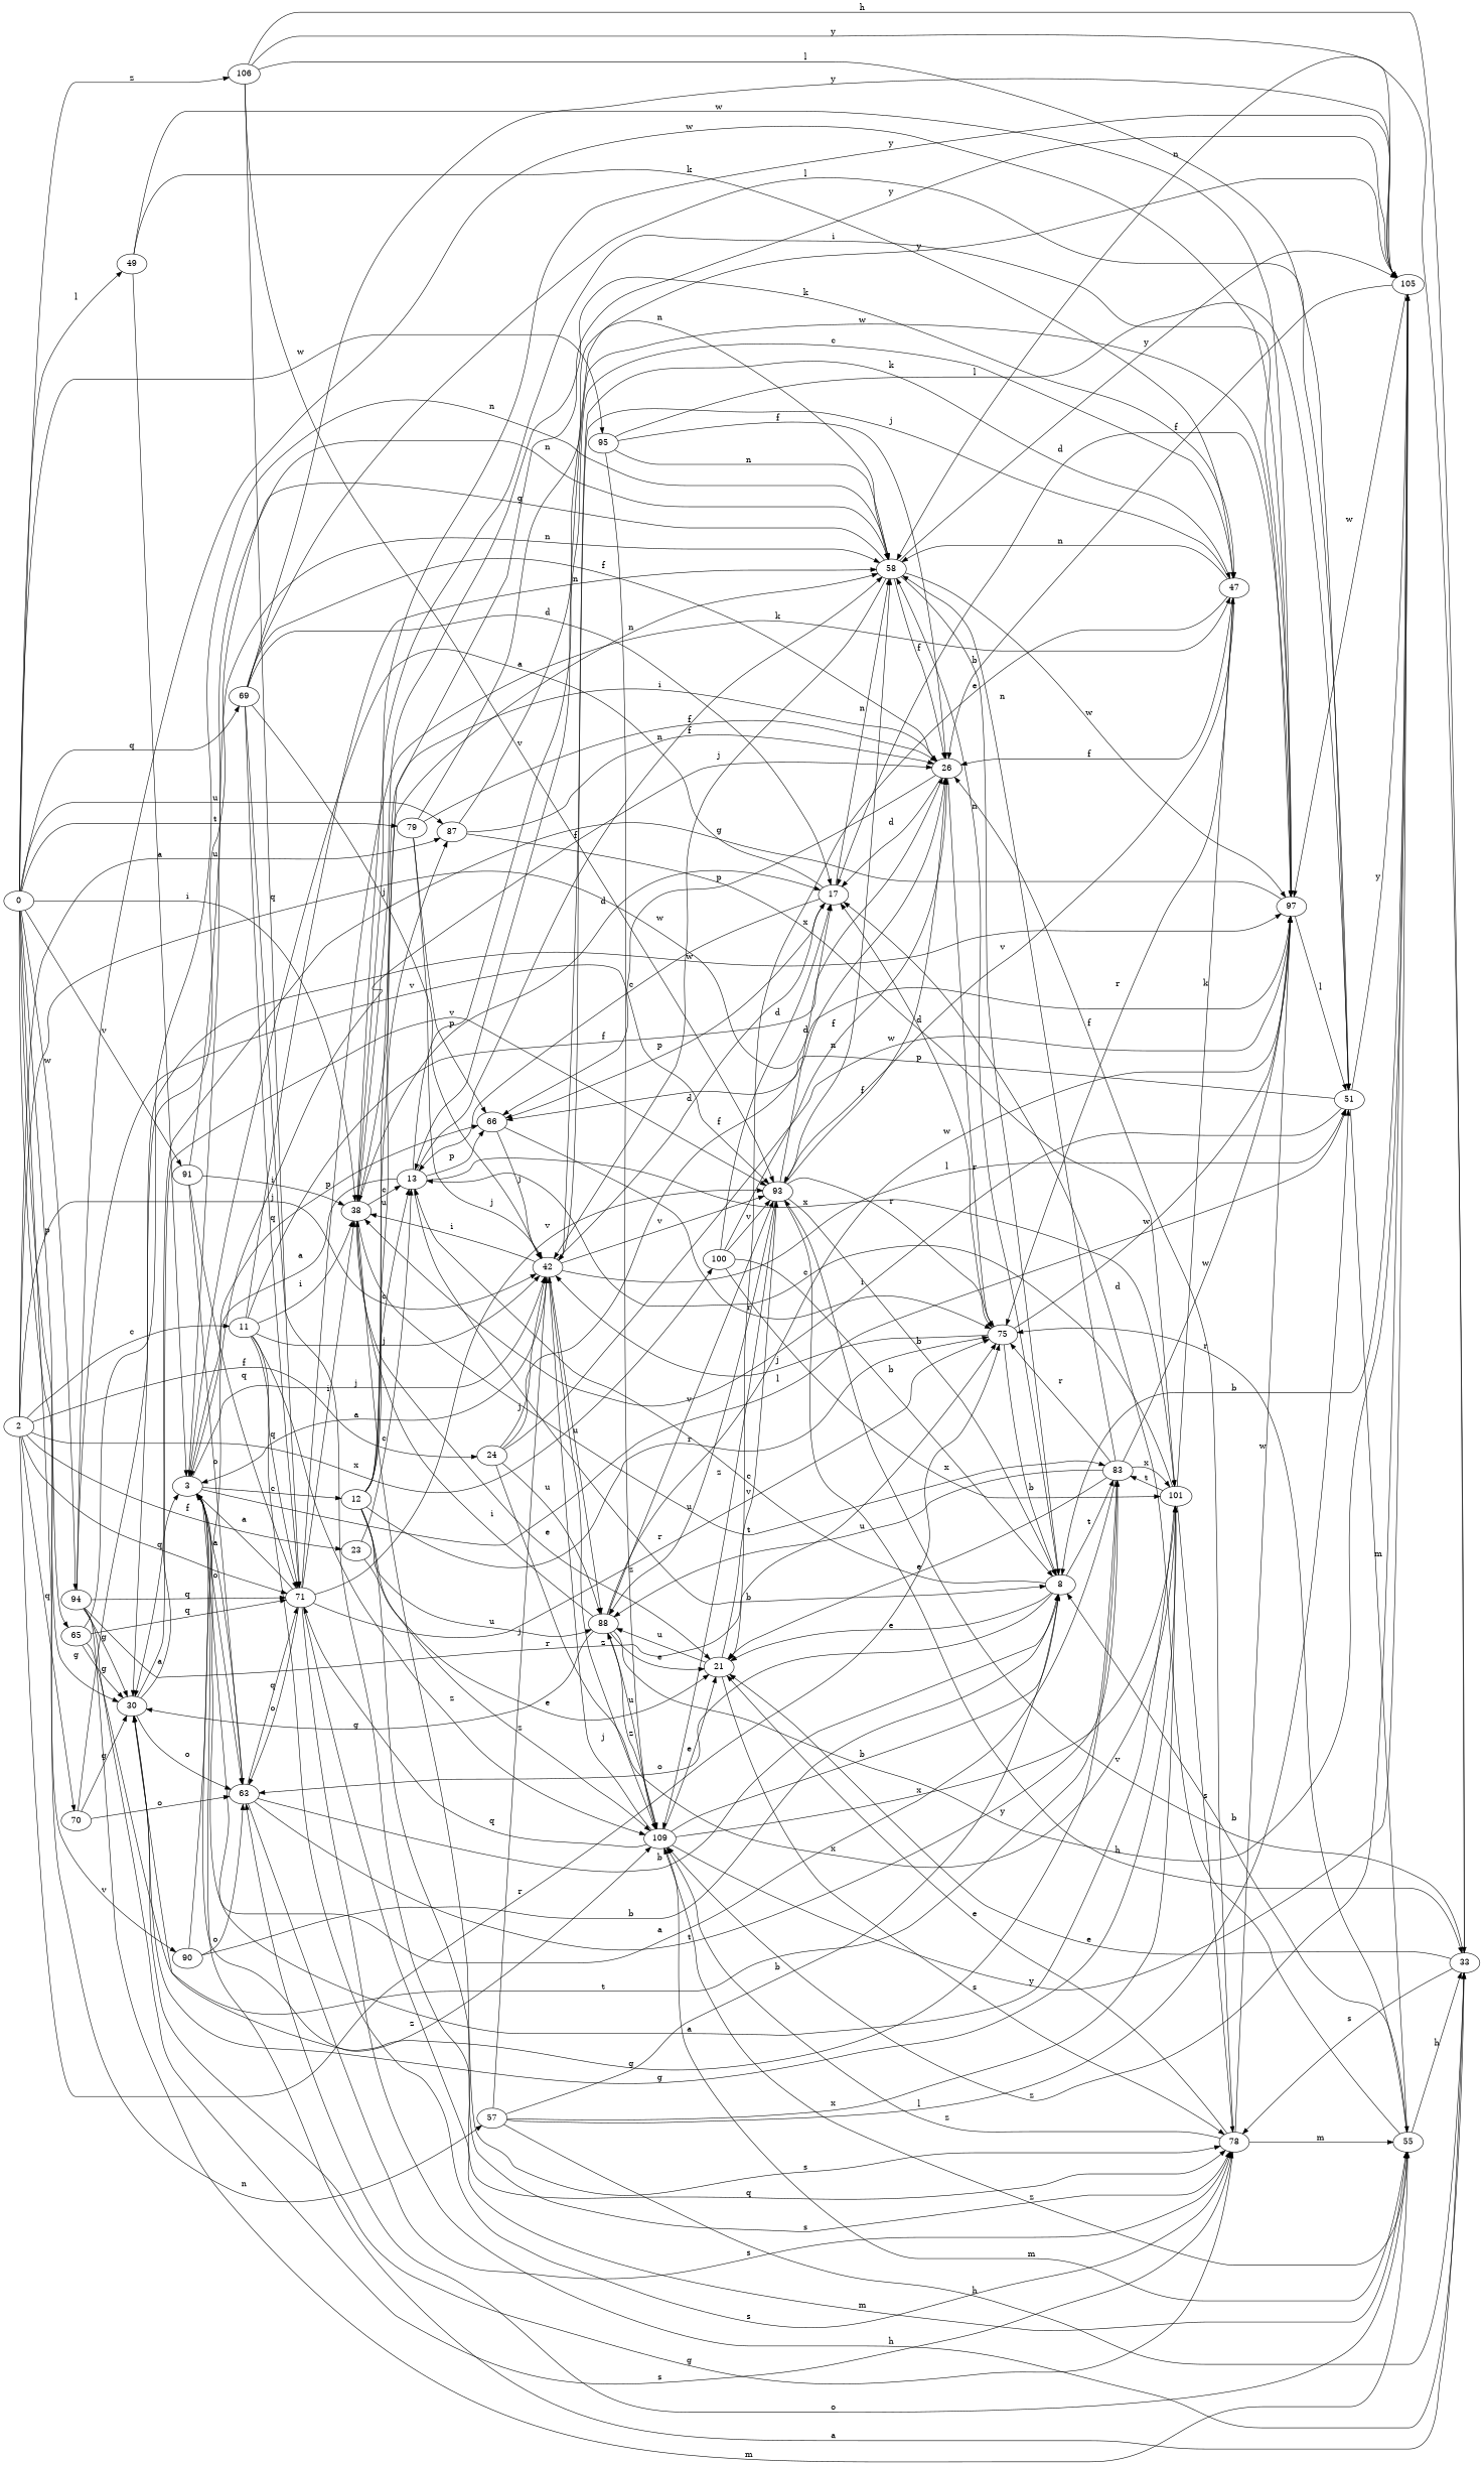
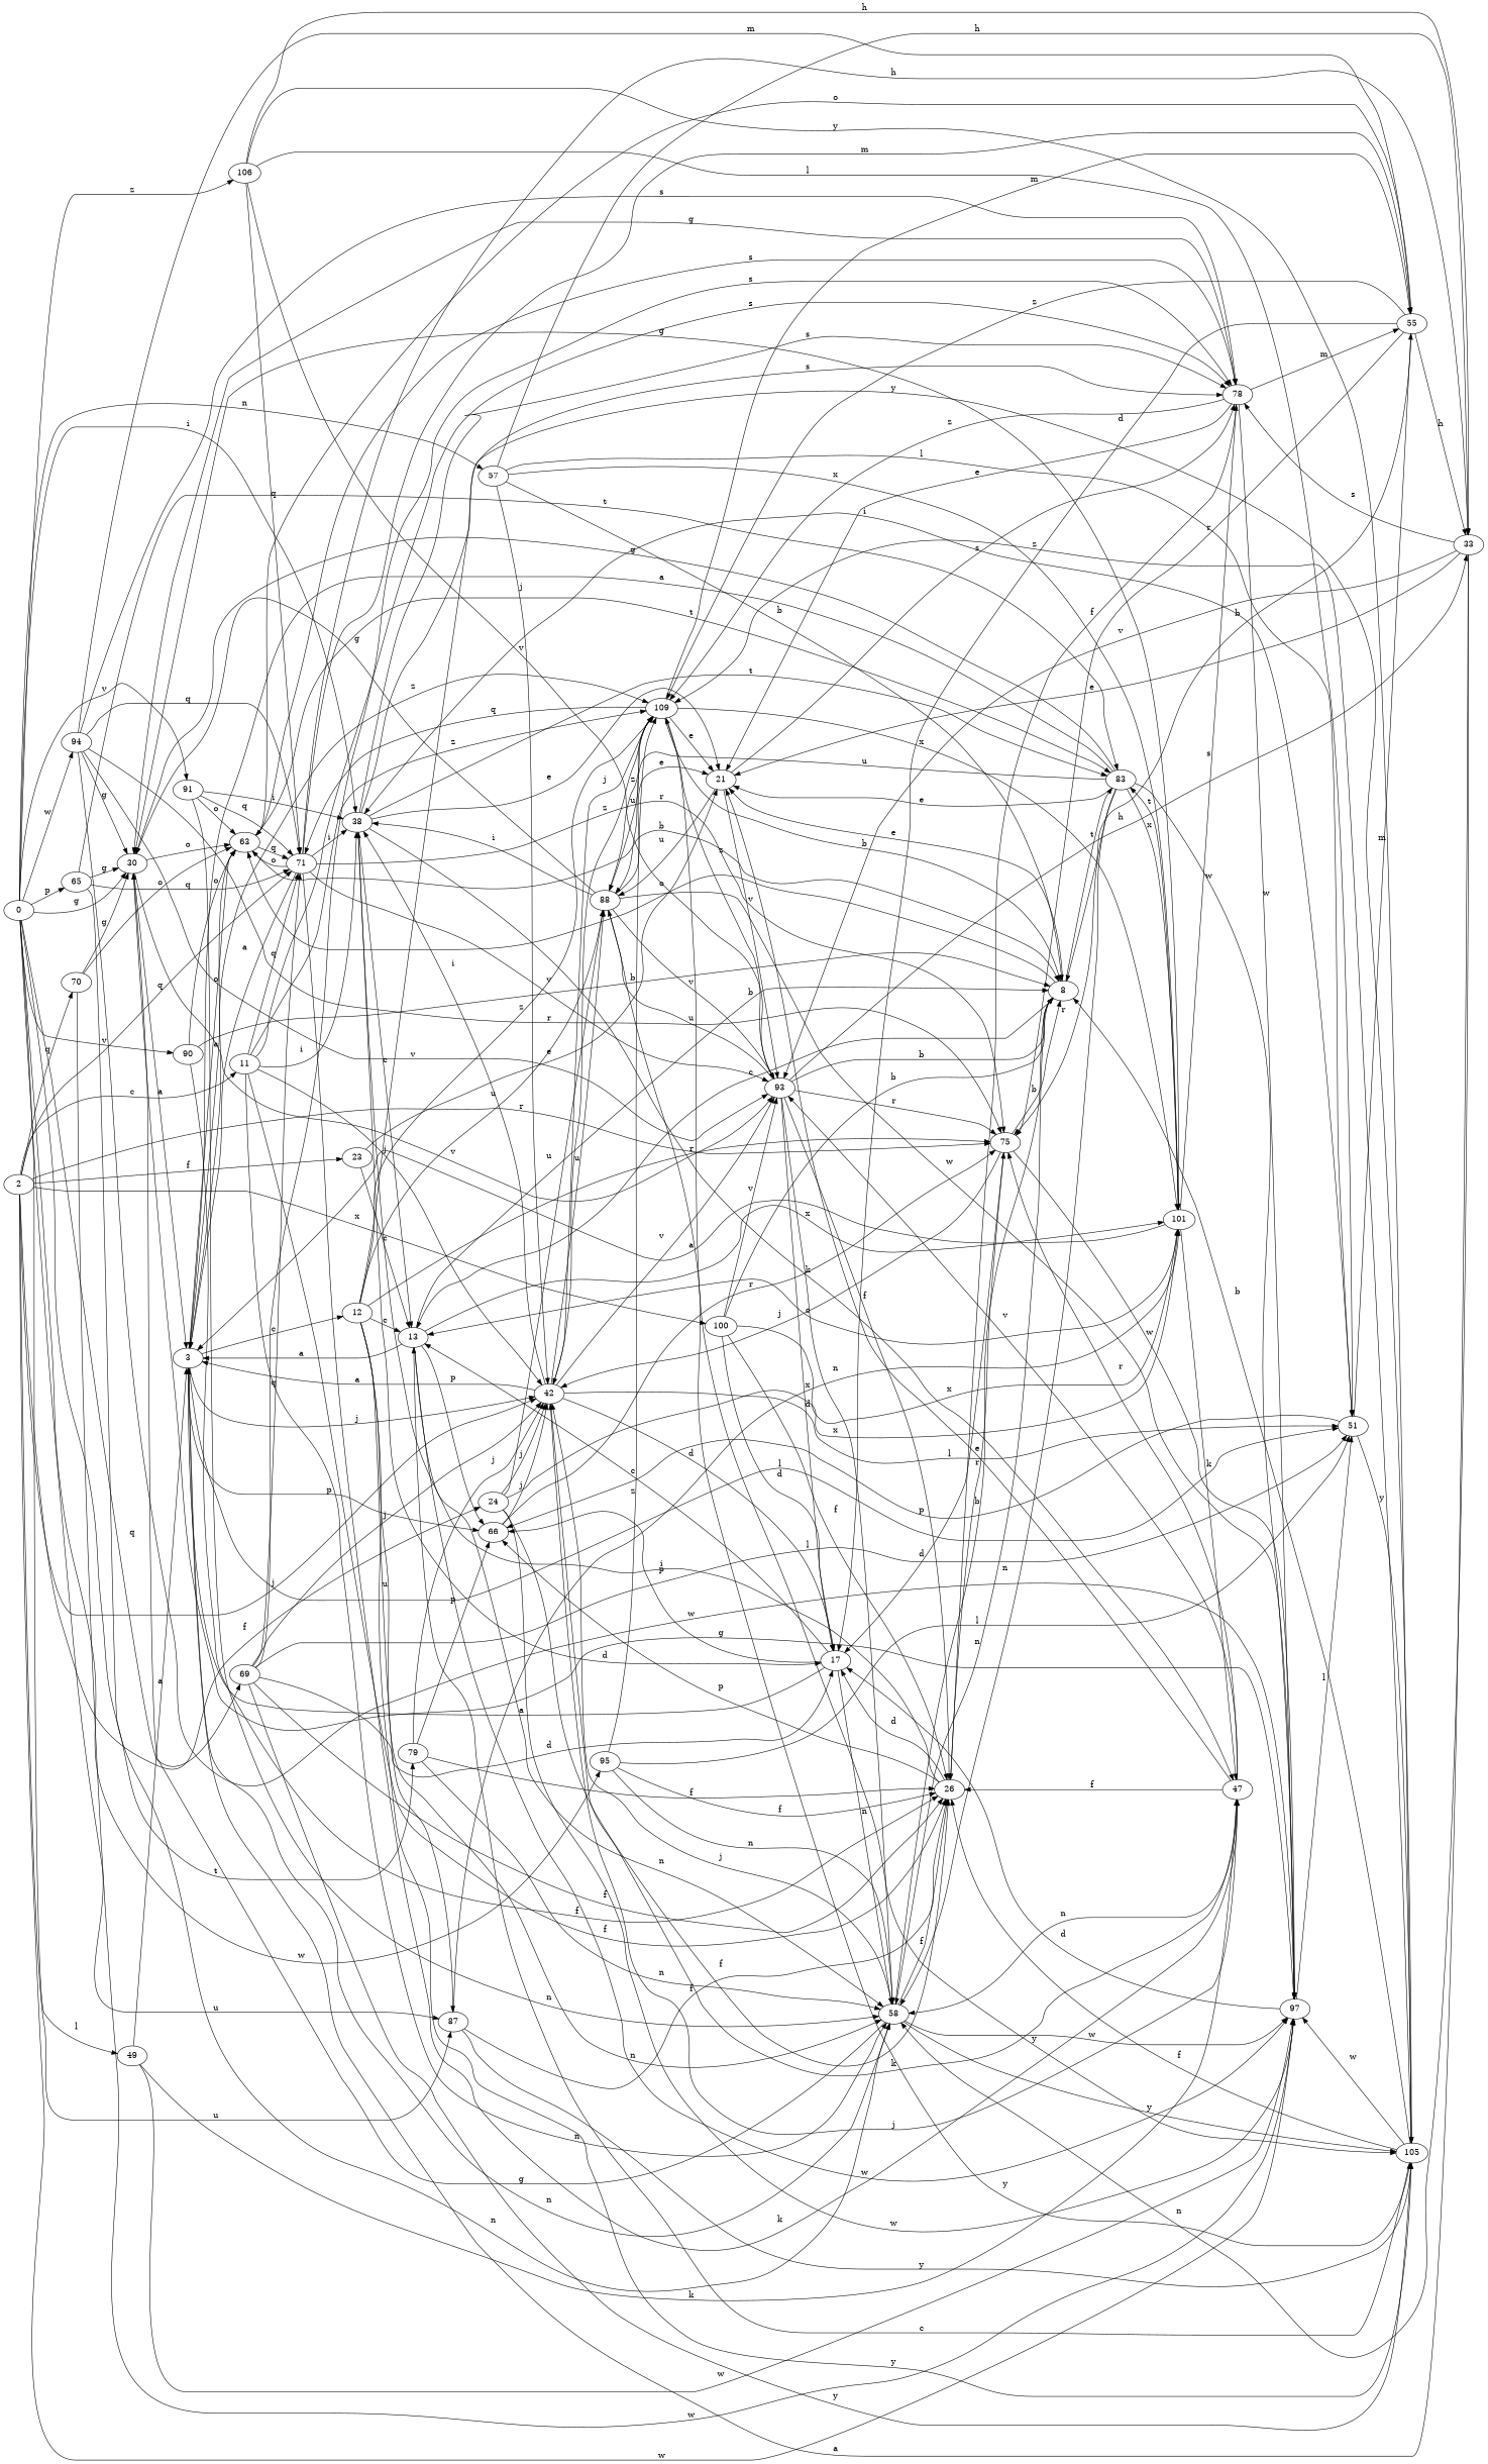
  strict digraph {
    rankdir=LR
    0
    30
    38
    49
    57
    65
    69
    79
    87
    90
    n11 [label=91]
    94
    95
    106
    n15 [label=3]
    63
    93
    13
    21
    83
    78
    105
    17
    47
    97
    42
    51
    8
    101
    33
    71
    58
    26
    66
    75
    55
    109
    2
    11
    23
    24
    70
    100
    88
    12
    0 -> 30 [label=g]
    0 -> 38 [label=i]
    0 -> 49 [label=l]
    0 -> 57 [label=n]
    0 -> 65 [label=p]
    0 -> 69 [label=q]
    0 -> 79 [label=t]
    0 -> 87 [label=u]
    0 -> 90 [label=v]
    0 -> n11 [label=v]
    0 -> 94 [label=w]
    0 -> 95 [label=w]
    0 -> 106 [label=z]
    30 -> n15 [label=a]
    30 -> 63 [label=o]
    30 -> 93 [label=v]
    38 -> 13 [label=c]
    38 -> 21 [label=e]
    38 -> 83 [label=t]
    38 -> 78 [label=s]
    38 -> 105 [label=y]
    38 -> 17 [label=d]
    38 -> 47 [label=k]
    49 -> n15 [label=a]
    49 -> 47 [label=k]
    49 -> 97 [label=w]
    57 -> 42 [label=j]
    57 -> 51 [label=l]
    57 -> 8 [label=b]
    57 -> 101 [label=x]
    57 -> 33 [label=h]
    65 -> 30 [label=g]
    65 -> 83 [label=t]
    65 -> 71 [label=q]
    65 -> 58 [label=n]
-   69 -> 78 [label=q]
+   69 -> 78 [label=s]
    69 -> 105 [label=y]
    69 -> 17 [label=d]
    69 -> 42 [label=j]
    69 -> 51 [label=l]
    69 -> 71 [label=q]
    69 -> 26 [label=f]
    79 -> 42 [label=j]
    79 -> 58 [label=n]
    79 -> 26 [label=f]
    79 -> 66 [label=p]
    87 -> 105 [label=y]
    87 -> 101 [label=x]
    87 -> 26 [label=f]
    90 -> 63 [label=o]
    90 -> 8 [label=b]
    90 -> 26 [label=f]
    n11 -> 38 [label=i]
    n11 -> 63 [label=o]
    n11 -> 71 [label=q]
    n11 -> 58 [label=n]
    94 -> 30 [label=g]
    94 -> 93 [label=v]
    94 -> 78 [label=s]
    94 -> 97 [label=w]
    94 -> 71 [label=q]
    94 -> 75 [label=r]
    94 -> 55 [label=m]
    95 -> 51 [label=l]
    95 -> 58 [label=n]
    95 -> 26 [label=f]
    95 -> 109 [label=z]
    106 -> 93 [label=v]
    106 -> 105 [label=y]
    106 -> 51 [label=l]
    106 -> 33 [label=h]
    106 -> 71 [label=q]
    n15 -> 63 [label=o]
    n15 -> 42 [label=j]
    n15 -> 51 [label=l]
    n15 -> 58 [label=n]
    n15 -> 66 [label=p]
    n15 -> 109 [label=z]
    n15 -> 12 [label=c]
    63 -> n15 [label=a]
    63 -> 83 [label=t]
    63 -> 78 [label=s]
    63 -> 8 [label=b]
    63 -> 71 [label=q]
    93 -> 17 [label=d]
    93 -> 8 [label=b]
    93 -> 33 [label=h]
    93 -> 58 [label=n]
    93 -> 26 [label=f]
    93 -> 75 [label=r]
    93 -> 109 [label=z]
    93 -> 88 [label=u]
    13 -> n15 [label=a]
    13 -> 97 [label=w]
    13 -> 8 [label=b]
    13 -> 101 [label=x]
    13 -> 58 [label=n]
    13 -> 66 [label=p]
    21 -> 93 [label=v]
    21 -> 78 [label=s]
    21 -> 88 [label=u]
    83 -> 30 [label=g]
    83 -> n15 [label=a]
    83 -> 21 [label=e]
    83 -> 97 [label=w]
    83 -> 101 [label=x]
    83 -> 58 [label=n]
    83 -> 75 [label=r]
    83 -> 88 [label=u]
    78 -> 30 [label=g]
    78 -> 21 [label=e]
    78 -> 97 [label=w]
    78 -> 26 [label=f]
    78 -> 55 [label=m]
    78 -> 109 [label=z]
    105 -> 97 [label=w]
    105 -> 8 [label=b]
    105 -> 26 [label=f]
    105 -> 109 [label=z]
    17 -> n15 [label=a]
    17 -> 13 [label=c]
    17 -> 58 [label=n]
    17 -> 66 [label=p]
    47 -> 93 [label=v]
-   47 -> 13 [label=c]
+   105 -> 13 [label=c]
    47 -> 21 [label=e]
    47 -> 42 [label=j]
    47 -> 58 [label=n]
    47 -> 26 [label=f]
    47 -> 75 [label=r]
    97 -> 30 [label=g]
-   97 -> 38 [label=i]
    97 -> 17 [label=d]
    97 -> 51 [label=l]
    42 -> 38 [label=i]
    42 -> n15 [label=a]
    42 -> 93 [label=v]
    42 -> 17 [label=d]
    42 -> 47 [label=k]
    42 -> 51 [label=l]
    42 -> 109 [label=z]
    42 -> 88 [label=u]
    51 -> 38 [label=i]
    51 -> 105 [label=y]
    51 -> 66 [label=p]
    51 -> 55 [label=m]
    8 -> 63 [label=o]
    8 -> 13 [label=c]
    8 -> 21 [label=e]
    8 -> 83 [label=t]
    8 -> 58 [label=n]
    101 -> 30 [label=g]
    101 -> n15 [label=a]
    101 -> 13 [label=c]
    101 -> 83 [label=t]
    101 -> 78 [label=s]
    101 -> 47 [label=k]
    33 -> n15 [label=a]
    33 -> 93 [label=v]
    33 -> 21 [label=e]
    33 -> 78 [label=s]
    33 -> 58 [label=n]
    71 -> 38 [label=i]
    71 -> n15 [label=a]
    71 -> 63 [label=o]
    71 -> 93 [label=v]
    71 -> 47 [label=k]
    71 -> 33 [label=h]
    71 -> 75 [label=r]
    71 -> 55 [label=m]
    58 -> 30 [label=g]
    58 -> 105 [label=y]
    58 -> 97 [label=w]
    58 -> 42 [label=j]
    58 -> 8 [label=b]
    58 -> 26 [label=f]
    26 -> 38 [label=i]
    26 -> 17 [label=d]
    26 -> 66 [label=p]
    26 -> 75 [label=r]
    66 -> 42 [label=j]
    66 -> 75 [label=r]
    75 -> 17 [label=d]
    75 -> 97 [label=w]
    75 -> 42 [label=j]
    75 -> 8 [label=b]
    55 -> 63 [label=o]
    55 -> 17 [label=d]
    55 -> 8 [label=b]
    55 -> 33 [label=h]
    55 -> 75 [label=r]
    55 -> 109 [label=z]
    109 -> 21 [label=e]
    109 -> 105 [label=y]
    109 -> 42 [label=j]
    109 -> 8 [label=b]
    109 -> 101 [label=x]
    109 -> 71 [label=q]
    109 -> 55 [label=m]
    109 -> 88 [label=u]
    2 -> 87 [label=u]
    2 -> 97 [label=w]
    2 -> 42 [label=j]
    2 -> 71 [label=q]
    2 -> 75 [label=r]
    2 -> 11 [label=c]
    2 -> 23 [label=f]
    2 -> 24 [label=f]
    2 -> 70 [label=q]
    2 -> 100 [label=x]
    11 -> 38 [label=i]
    11 -> 78 [label=s]
    11 -> 42 [label=j]
    11 -> 71 [label=q]
    11 -> 58 [label=n]
    11 -> 26 [label=f]
    11 -> 109 [label=z]
    23 -> 13 [label=c]
    23 -> 21 [label=e]
    24 -> 97 [label=w]
    24 -> 42 [label=j]
    24 -> 101 [label=x]
    24 -> 26 [label=f]
    24 -> 88 [label=u]
    70 -> 30 [label=g]
    70 -> 63 [label=o]
    70 -> 97 [label=w]
    100 -> 93 [label=v]
    100 -> 17 [label=d]
    100 -> 8 [label=b]
    100 -> 101 [label=x]
    100 -> 26 [label=f]
    88 -> 30 [label=g]
    88 -> 38 [label=i]
    88 -> 93 [label=v]
    88 -> 21 [label=e]
    88 -> 105 [label=y]
    88 -> 97 [label=w]
    88 -> 109 [label=z]
    12 -> 87 [label=u]
    12 -> 13 [label=c]
    12 -> 78 [label=s]
    12 -> 105 [label=y]
    12 -> 58 [label=n]
    12 -> 75 [label=r]
    12 -> 109 [label=z]
    12 -> 88 [label=u]
  }
